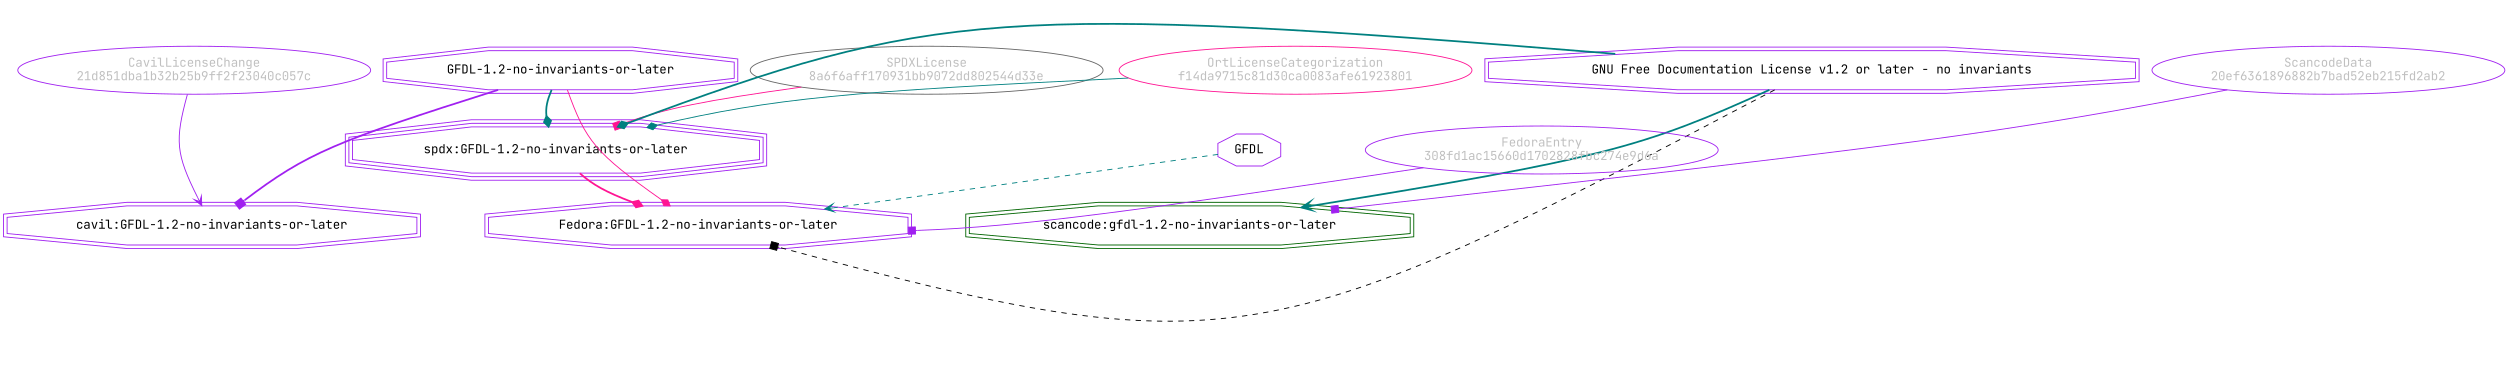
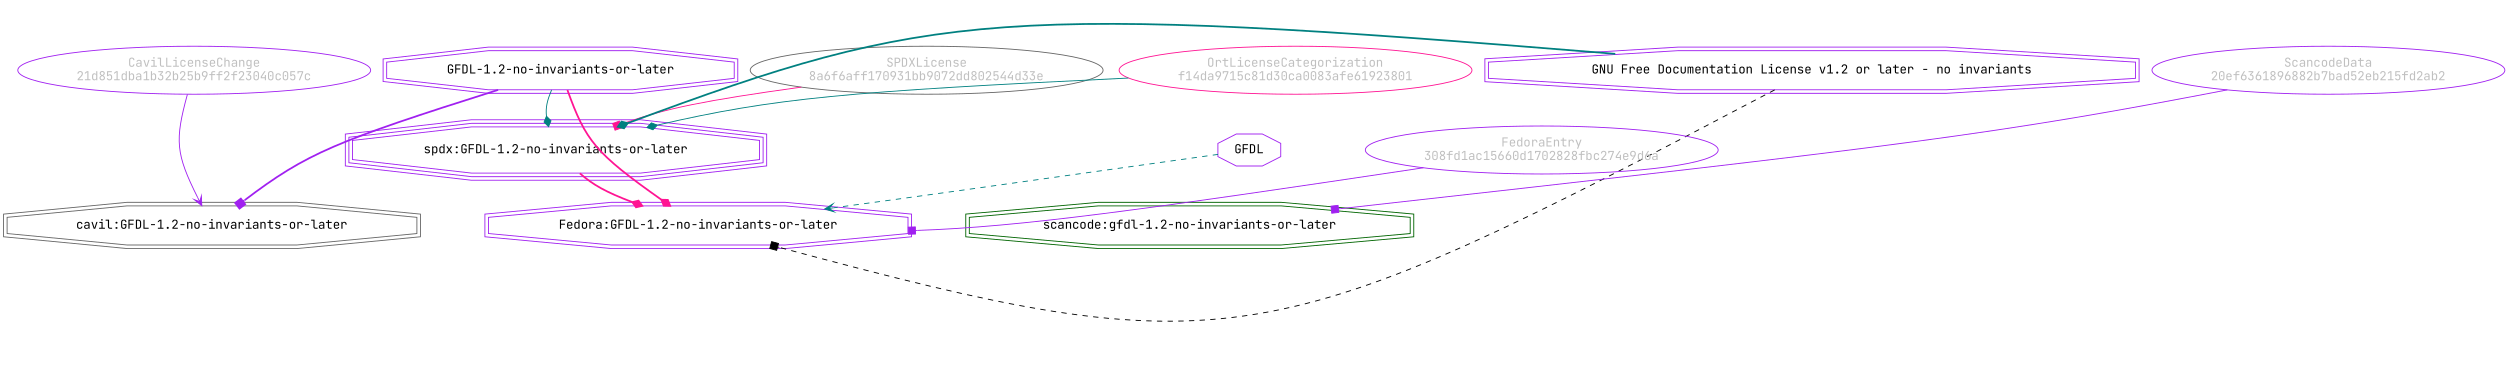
  strict digraph {
    fontname="JetBrains Mono"
    splines=curved
    node [color=purple fontname="JetBrains Mono" shape=ellipse]
    edge [arrowhead=box color=teal fontname="JetBrains Mono" weight=0.5 style=bold]
    n1 [color=gray40 fillcolor="beige;1" fontcolor=gray label="SPDXLicense\n8a6f6aff170931bb9072dd802544d33e"]
    n2 [label="spdx:GFDL-1.2-no-invariants-or-later" shape=tripleoctagon]
    n3 [label="Fedora:GFDL-1.2-no-invariants-or-later" shape=doubleoctagon]
    n4 [label="GFDL-1.2-no-invariants-or-later" shape=doubleoctagon]
-   n5 [label="cavil:GFDL-1.2-no-invariants-or-later" shape=doubleoctagon]
+   n5 [color=gray40 label="cavil:GFDL-1.2-no-invariants-or-later" shape=doubleoctagon]
    n6 [color=darkgreen label="scancode:gfdl-1.2-no-invariants-or-later" shape=doubleoctagon]
    n7 [label="GNU Free Documentation License v1.2 or later - no invariants" shape=doubleoctagon]
    n8 [label=GFDL shape=octagon]
    n9 [fillcolor="beige;1" fontcolor=gray label="FedoraEntry\n308fd1ac15660d1702828fbc274e9d6a"]
    n10 [fillcolor="beige;1" fontcolor=gray label="ScancodeData\n20ef6361896882b7bad52eb215fd2ab2"]
    n11 [color=deeppink fillcolor="beige;1" fontcolor=gray label="OrtLicenseCategorization\nf14da9715c81d30ca0083afe61923801"]
    n12 [fillcolor="beige;1" fontcolor=gray label="CavilLicenseChange\n21d851dba1b32b25b9ff2f23040c057c"]
    n1 -> n2 [color=deeppink style=""]
    n2 -> n3 [arrowhead=diamond color=deeppink weight=0.7]
-   n4 -> n2 [arrowhead=diamond weight=0.7]
-   n4 -> n3 [arrowhead=diamond color=deeppink style=solid weight=0.7]
+   n4 -> n2 [arrowhead=diamond style=solid weight=0.7]
+   n4 -> n3 [arrowhead=diamond color=deeppink weight=0.7]
    n4 -> n5 [color=purple weight=0.7]
    n7 -> n2 [arrowhead=diamond weight=0.7]
    n7 -> n3 [color=black style=dashed]
-   n7 -> n6 [arrowhead=vee weight=0.7]
    n8 -> n3 [arrowhead=vee style=dashed]
    n9 -> n3 [color=purple style=""]
    n10 -> n6 [color=purple style=""]
    n11 -> n2 [arrowhead=diamond style=""]
    n12 -> n5 [arrowhead=vee color=purple style=""]
  }
